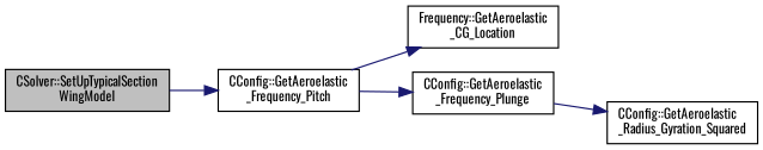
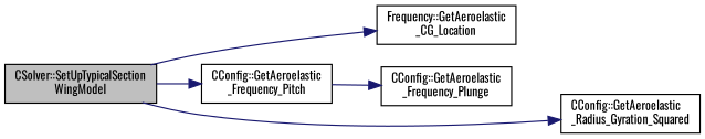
  digraph {
    fontname=Oswald
    rankdir=LR
    node [color=black fillcolor=white fontname=Oswald fontsize=10 shape=record style=filled]
    edge [color=midnightblue fontname=Oswald fontsize=10 labelfontname=Helvetica labelfontsize=10 style=solid]
    n1 [fillcolor=grey75 fontcolor=black height=0.2 label="CSolver::SetUpTypicalSection\lWingModel" width=0.4]
    n2 [height=0.2 label="CConfig::GetAeroelastic\l_Frequency_Pitch" width=0.4]
    n3 [height=0.2 label="Frequency::GetAeroelastic\l_CG_Location" width=0.4]
    n4 [height=0.2 label="CConfig::GetAeroelastic\l_Radius_Gyration_Squared" width=0.4]
    n5 [height=0.2 label="CConfig::GetAeroelastic\l_Frequency_Plunge" width=0.4]
    n1 -> n2
-   n2 -> n3
-   n5 -> n4
+   n1 -> n3
+   n1 -> n4
    n2 -> n5
  }
